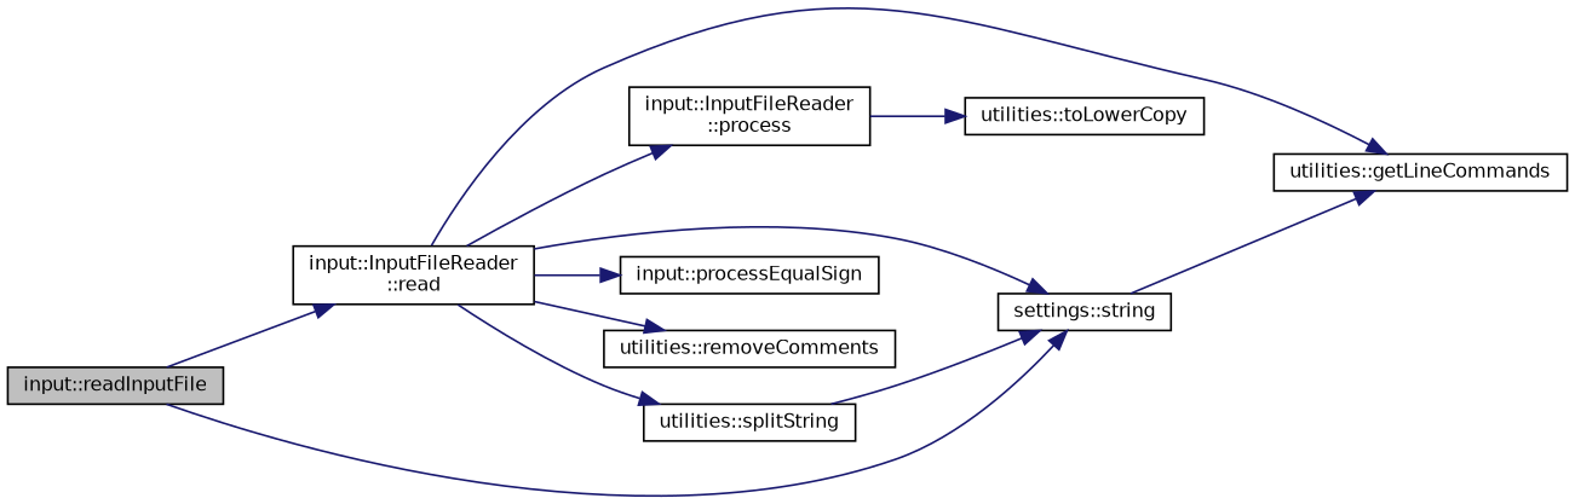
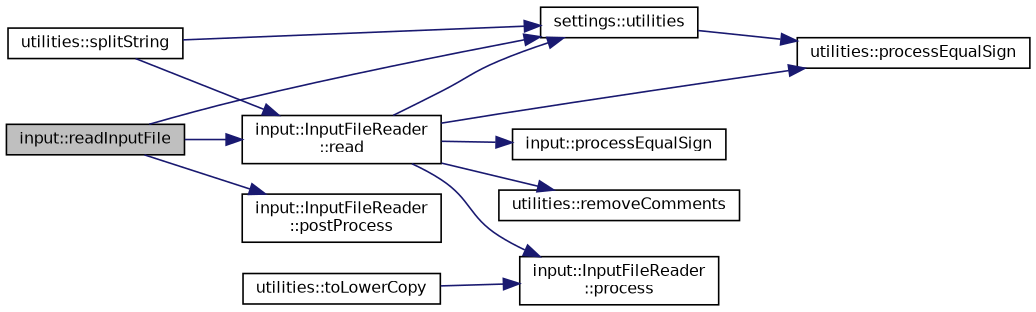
  digraph {
    rankdir=LR
    node [color=black fillcolor=white fontname=Helvetica fontsize=10 shape=record style=filled]
    edge [color=midnightblue fontname=Helvetica fontsize=10 labelfontname=Helvetica labelfontsize=10 style=solid]
    n1 [fillcolor=grey75 fontcolor=black height=0.2 label="input::readInputFile" width=0.4]
+   n2 [height=0.2 label="input::InputFileReader\l::postProcess" width=0.4]
    n3 [height=0.2 label="input::InputFileReader\l::read" width=0.4]
-   n4 [height=0.2 label="settings::string" width=0.4]
-   n5 [height=0.2 label="utilities::getLineCommands" width=0.4]
+   n4 [height=0.2 label="settings::utilities" width=0.4]
+   n5 [height=0.2 label="utilities::processEqualSign" width=0.4]
    n6 [height=0.2 label="input::InputFileReader\l::process" width=0.4]
    n7 [height=0.2 label="input::processEqualSign" width=0.4]
    n8 [height=0.2 label="utilities::removeComments" width=0.4]
    n9 [height=0.2 label="utilities::splitString" width=0.4]
    n10 [height=0.2 label="utilities::toLowerCopy" width=0.4]
+   n1 -> n2
    n1 -> n3
    n1 -> n4
    n3 -> n4
    n3 -> n5
    n3 -> n6
    n3 -> n7
    n3 -> n8
-   n3 -> n9
+   n9 -> n3
    n4 -> n5
-   n6 -> n10
+   n10 -> n6
    n9 -> n4
  }
